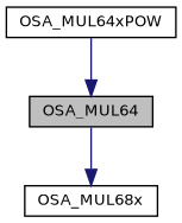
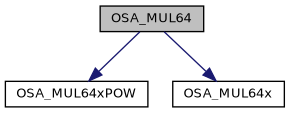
  digraph {
    rankdir=TB
    node [color=black fillcolor=white fontname=Helvetica fontsize=10 shape=record style=filled]
    edge [color=midnightblue fontname=Helvetica fontsize=10 labelfontname=Helvetica labelfontsize=10 style=solid]
    n1 [fillcolor=grey75 fontcolor=black height=0.2 label=OSA_MUL64 width=0.4]
    n2 [height=0.2 label=OSA_MUL64xPOW width=0.4]
-   n3 [height=0.2 label=OSA_MUL68x width=0.4]
-   n2 -> n1
+   n3 [height=0.2 label=OSA_MUL64x width=0.4]
+   n1 -> n2
    n1 -> n3
  }
